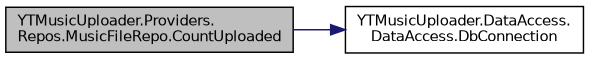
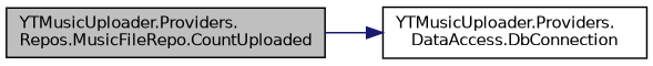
  digraph {
    rankdir=LR
    node [color=black fontname=Helvetica fontsize=10 shape=record style=filled]
    n1 [fillcolor=grey75 fontcolor=black height=0.2 label="YTMusicUploader.Providers.\lRepos.MusicFileRepo.CountUploaded" width=0.4]
-   n2 [fillcolor=white height=0.2 label="YTMusicUploader.DataAccess.\lDataAccess.DbConnection" width=0.4]
+   n2 [fillcolor=white height=0.2 label="YTMusicUploader.Providers.\lDataAccess.DbConnection" width=0.4]
    n1 -> n2 [color=midnightblue fontname=Helvetica fontsize=10 labelfontname=Helvetica labelfontsize=10 style=solid]
  }
